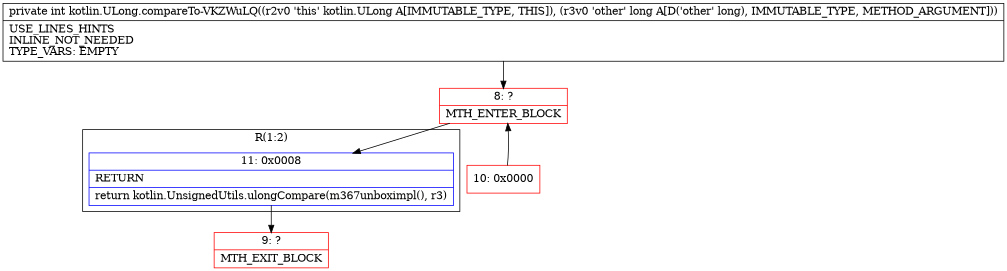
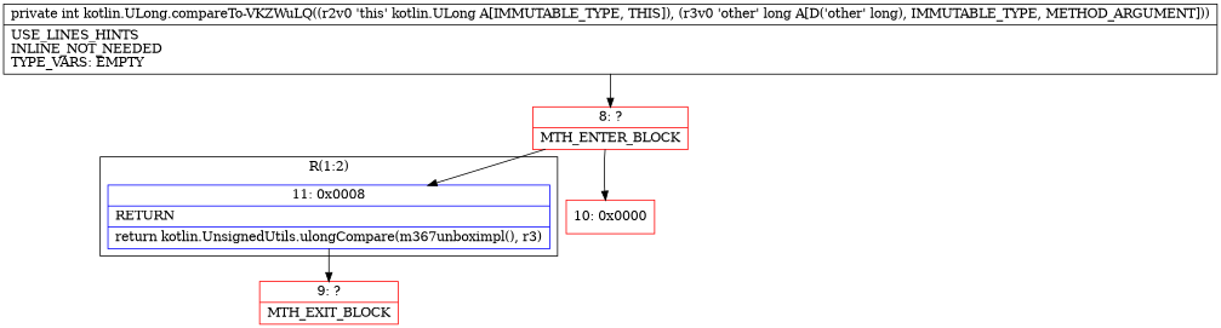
  digraph {
    node [color=red shape=record]
    n1 [color=blue label="{11\:\ 0x0008|RETURN\l|return kotlin.UnsignedUtils.ulongCompare(m367unboximpl(), r3)\l}"]
    n2 [label="{9\:\ ?|MTH_EXIT_BLOCK\l}"]
    n3 [label="{8\:\ ?|MTH_ENTER_BLOCK\l}"]
    n4 [label="{10\:\ 0x0000}"]
    n5 [label="{private int kotlin.ULong.compareTo\-VKZWuLQ((r2v0 'this' kotlin.ULong A[IMMUTABLE_TYPE, THIS]), (r3v0 'other' long A[D('other' long), IMMUTABLE_TYPE, METHOD_ARGUMENT]))  | USE_LINES_HINTS\lINLINE_NOT_NEEDED\lTYPE_VARS: EMPTY\l}" color=""]
    subgraph cluster_1 {
      label="R(1:2)"
      n1
    }
    n1 -> n2
    n3 -> n1
-   n4 -> n3
+   n3 -> n4
    n5 -> n3
  }
